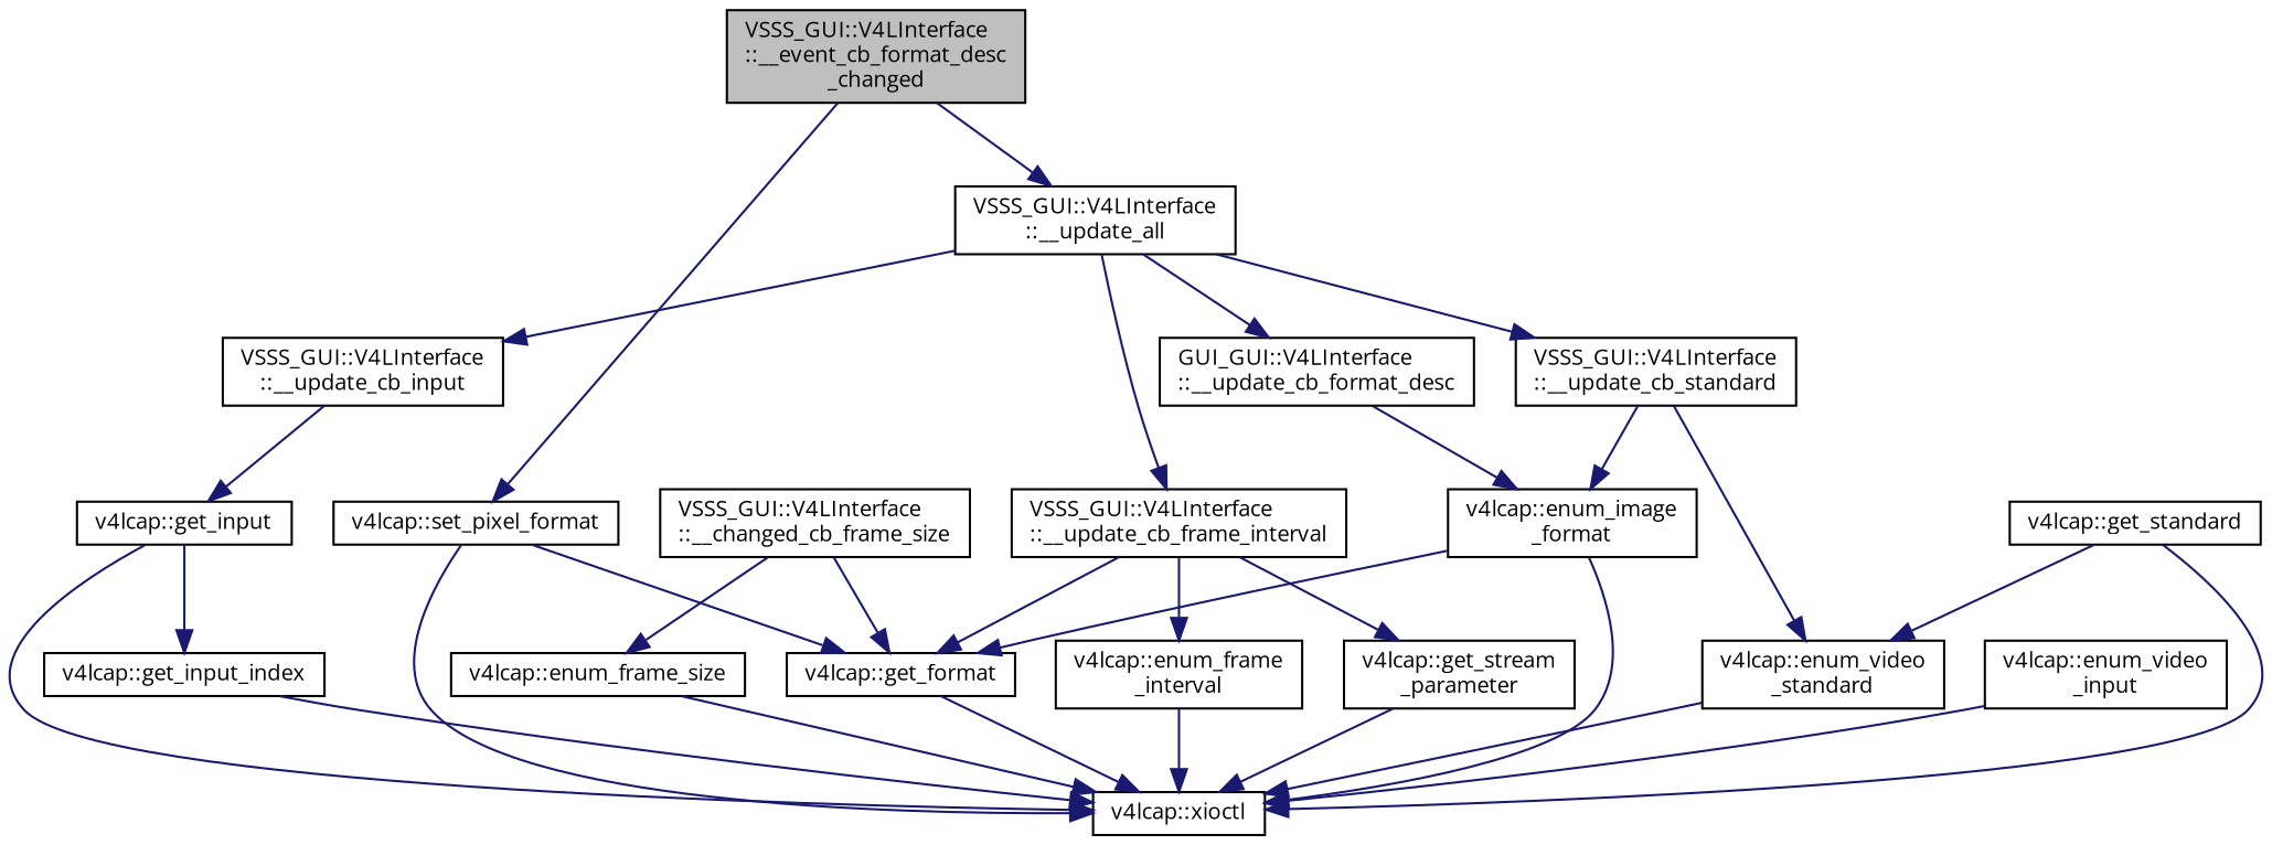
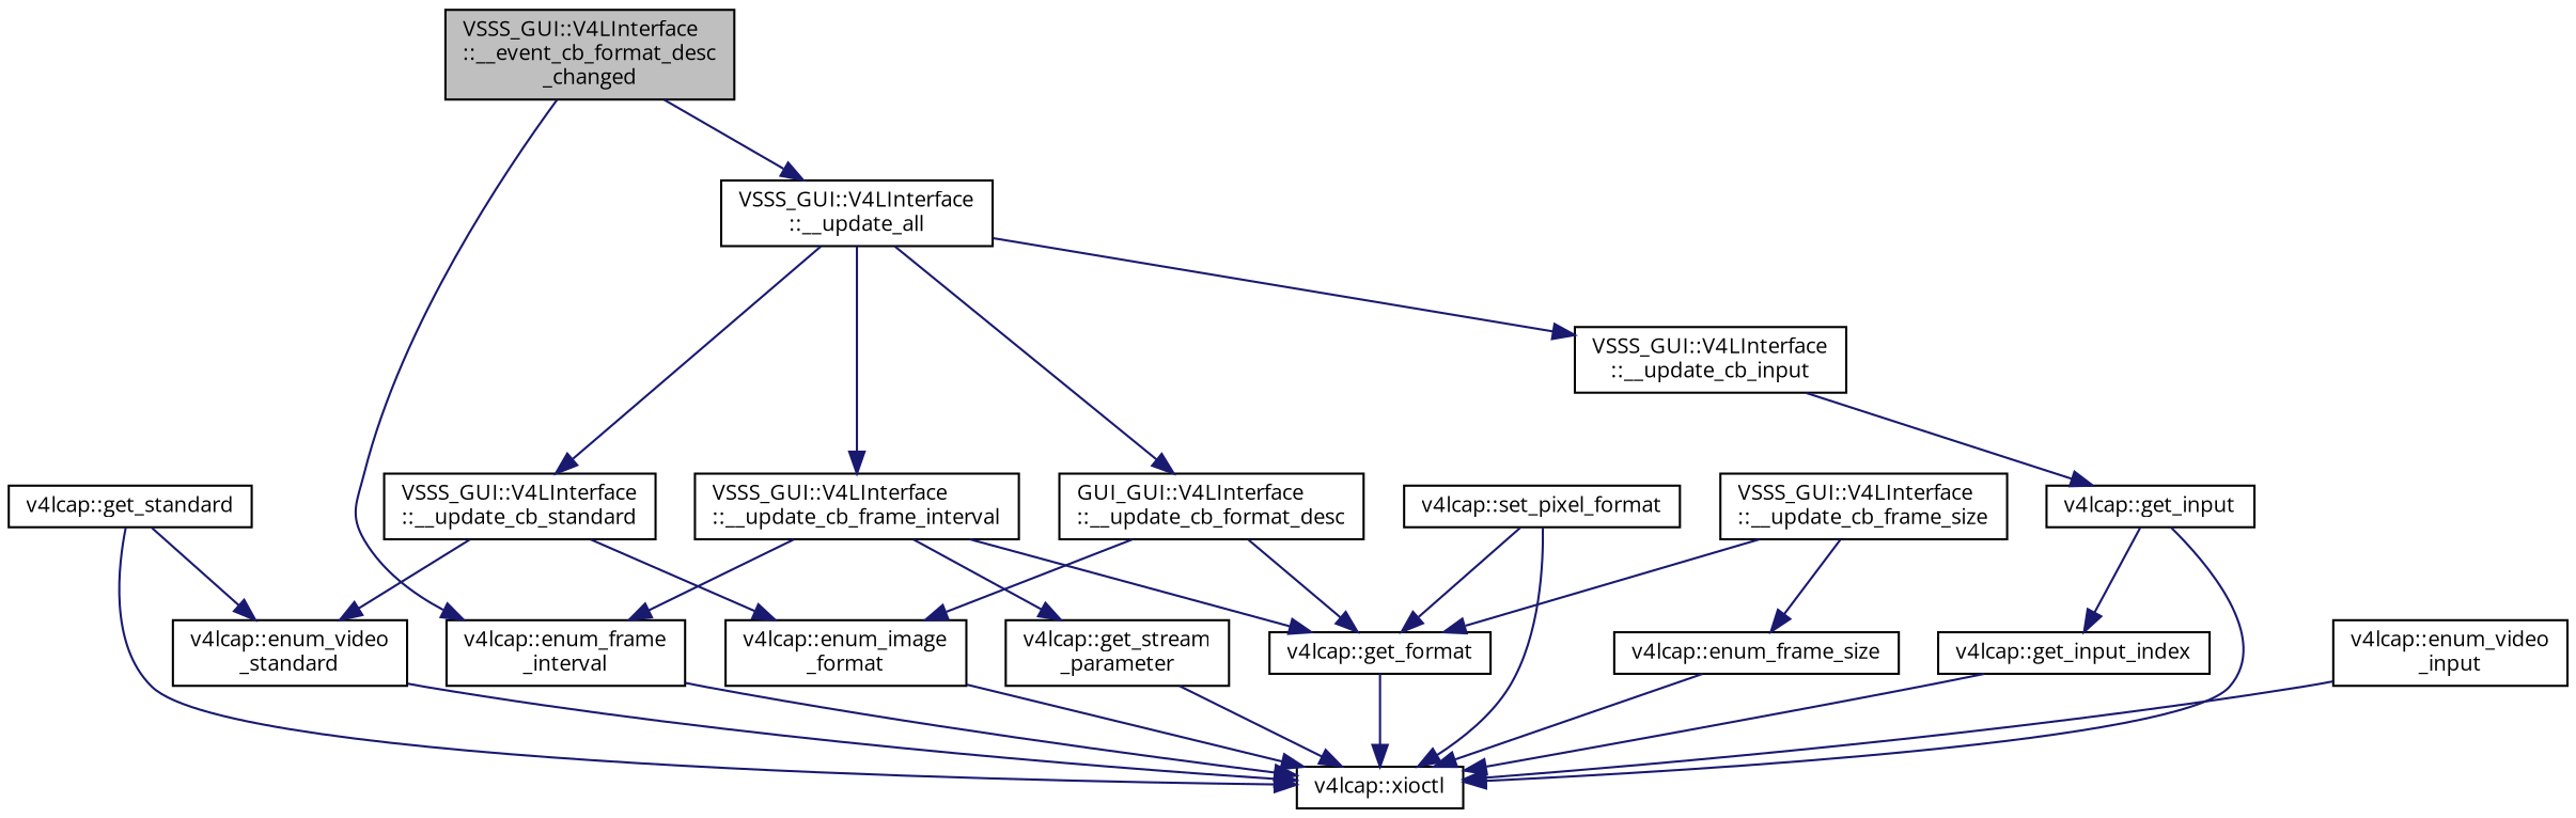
  digraph {
    fontname="Open Sans"
    rankdir=TB
    node [color=black fillcolor=white fontname="Open Sans" fontsize=10 shape=record style=filled]
    edge [color=midnightblue fontname="Open Sans" fontsize=10 labelfontname=Helvetica labelfontsize=10 style=solid]
    n1 [fillcolor=grey75 fontcolor=black height=0.2 label="VSSS_GUI::V4LInterface\l::__event_cb_format_desc\l_changed" width=0.4]
    n2 [height=0.2 label="VSSS_GUI::V4LInterface\l::__update_all" width=0.4]
    n3 [height=0.2 label="v4lcap::set_pixel_format" width=0.4]
    n4 [height=0.2 label="VSSS_GUI::V4LInterface\l::__update_cb_input" width=0.4]
    n5 [height=0.2 label="VSSS_GUI::V4LInterface\l::__update_cb_standard" width=0.4]
    n6 [height=0.2 label="GUI_GUI::V4LInterface\l::__update_cb_format_desc" width=0.4]
    n7 [height=0.2 label="VSSS_GUI::V4LInterface\l::__update_cb_frame_interval" width=0.4]
    n8 [height=0.2 label="v4lcap::xioctl" width=0.4]
    n9 [height=0.2 label="v4lcap::get_format" width=0.4]
    n10 [height=0.2 label="v4lcap::get_input" width=0.4]
    n11 [height=0.2 label="v4lcap::enum_video\l_standard" width=0.4]
    n12 [height=0.2 label="v4lcap::enum_image\l_format" width=0.4]
-   n13 [height=0.2 label="VSSS_GUI::V4LInterface\l::__changed_cb_frame_size" width=0.4]
+   n13 [height=0.2 label="VSSS_GUI::V4LInterface\l::__update_cb_frame_size" width=0.4]
    n14 [height=0.2 label="v4lcap::enum_frame_size" width=0.4]
    n15 [height=0.2 label="v4lcap::get_stream\l_parameter" width=0.4]
    n16 [height=0.2 label="v4lcap::enum_frame\l_interval" width=0.4]
    n17 [height=0.2 label="v4lcap::get_input_index" width=0.4]
    n18 [height=0.2 label="v4lcap::enum_video\l_input" width=0.4]
    n19 [height=0.2 label="v4lcap::get_standard" width=0.4]
    n1 -> n2
-   n1 -> n3
+   n1 -> n16
    n2 -> n4
    n2 -> n5
    n2 -> n6
    n2 -> n7
    n3 -> n8
    n3 -> n9
    n4 -> n10
    n5 -> n11
    n5 -> n12
-   n12 -> n9
+   n6 -> n9
    n6 -> n12
    n7 -> n9
    n7 -> n15
    n7 -> n16
    n9 -> n8
    n10 -> n8
    n10 -> n17
    n11 -> n8
    n12 -> n8
    n13 -> n9
    n13 -> n14
    n14 -> n8
    n15 -> n8
    n16 -> n8
    n17 -> n8
    n18 -> n8
    n19 -> n8
    n19 -> n11
  }
